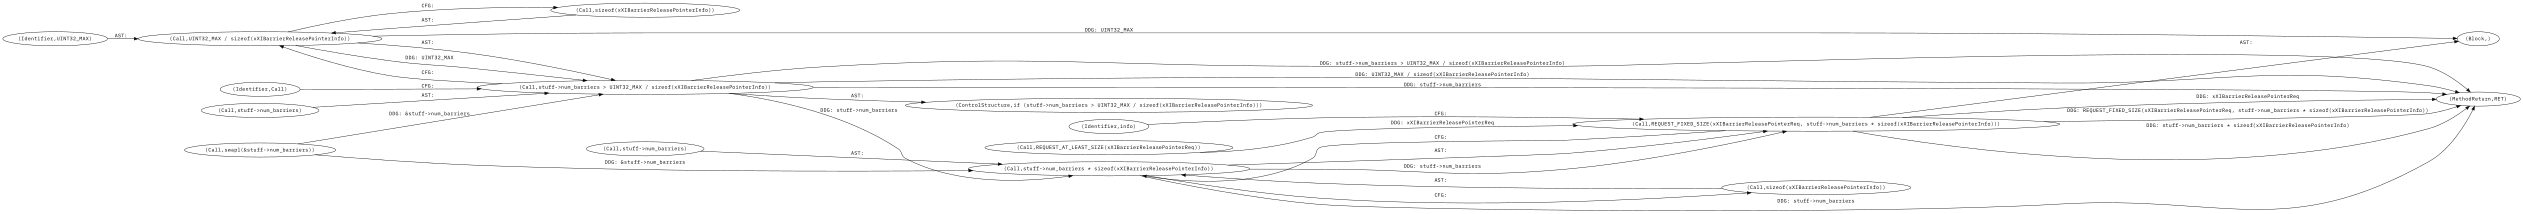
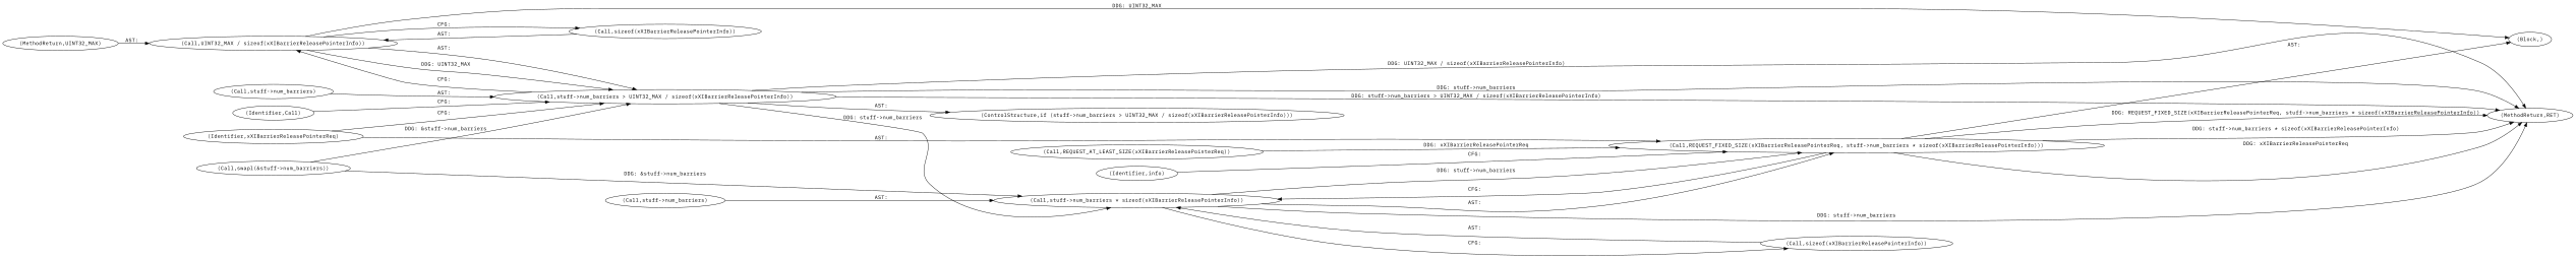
  digraph {
    fontname="IBM Plex Mono"
    rankdir=LR
    node [fontname="IBM Plex Mono"]
    edge [fontname="IBM Plex Mono"]
    n1 [label="(Call,UINT32_MAX / sizeof(xXIBarrierReleasePointerInfo))"]
    n2 [label="(Call,stuff->num_barriers > UINT32_MAX / sizeof(xXIBarrierReleasePointerInfo))"]
    n3 [label="(Call,sizeof(xXIBarrierReleasePointerInfo))"]
    n4 [label="(Block,)"]
    n5 [label="(MethodReturn,RET)"]
    n6 [label="(Call,stuff->num_barriers * sizeof(xXIBarrierReleasePointerInfo))"]
    n7 [label="(ControlStructure,if (stuff->num_barriers > UINT32_MAX / sizeof(xXIBarrierReleasePointerInfo)))"]
    n8 [label="(Call,REQUEST_FIXED_SIZE(xXIBarrierReleasePointerReq, stuff->num_barriers * sizeof(xXIBarrierReleasePointerInfo)))"]
    n9 [label="(Call,sizeof(xXIBarrierReleasePointerInfo))"]
    n10 [label="(Identifier,info)"]
    n11 [label="(Call,REQUEST_AT_LEAST_SIZE(xXIBarrierReleasePointerReq))"]
    n12 [label="(Call,swapl(&stuff->num_barriers))"]
    n13 [label="(Call,stuff->num_barriers)"]
-   n15 [label="(Identifier,UINT32_MAX)"]
+   n14 [label="(Identifier,xXIBarrierReleasePointerReq)"]
+   n15 [label="(MethodReturn,UINT32_MAX)"]
    n16 [label="(Call,stuff->num_barriers)"]
    n17 [label="(Identifier,Call)"]
    n1 -> n2 [label="AST: "]
    n1 -> n2 [label="DDG: UINT32_MAX"]
    n1 -> n3 [label="CFG: "]
    n1 -> n4 [label="DDG: UINT32_MAX"]
    n2 -> n1 [label="CFG: "]
    n2 -> n5 [label="DDG: stuff->num_barriers"]
    n2 -> n5 [label="DDG: stuff->num_barriers > UINT32_MAX / sizeof(xXIBarrierReleasePointerInfo)"]
    n2 -> n5 [label="DDG: UINT32_MAX / sizeof(xXIBarrierReleasePointerInfo)"]
    n2 -> n6 [label="DDG: stuff->num_barriers"]
    n2 -> n7 [label="AST: "]
    n3 -> n1 [label="AST: "]
    n6 -> n5 [label="DDG: stuff->num_barriers"]
    n6 -> n8 [label="AST: "]
    n6 -> n8 [label="DDG: stuff->num_barriers"]
    n6 -> n9 [label="CFG: "]
    n8 -> n4 [label="AST: "]
    n8 -> n5 [label="DDG: REQUEST_FIXED_SIZE(xXIBarrierReleasePointerReq, stuff->num_barriers * sizeof(xXIBarrierReleasePointerInfo))"]
    n8 -> n5 [label="DDG: stuff->num_barriers * sizeof(xXIBarrierReleasePointerInfo)"]
    n8 -> n5 [label="DDG: xXIBarrierReleasePointerReq"]
    n8 -> n6 [label="CFG: "]
    n9 -> n6 [label="AST: "]
    n10 -> n8 [label="CFG: "]
    n11 -> n8 [label="DDG: xXIBarrierReleasePointerReq"]
    n12 -> n2 [label="DDG: &stuff->num_barriers"]
    n12 -> n6 [label="DDG: &stuff->num_barriers"]
    n13 -> n2 [label="AST: "]
+   n14 -> n2 [label="CFG: "]
+   n14 -> n8 [label="AST: "]
    n15 -> n1 [label="AST: "]
    n16 -> n6 [label="AST: "]
    n17 -> n2 [label="CFG: "]
  }
